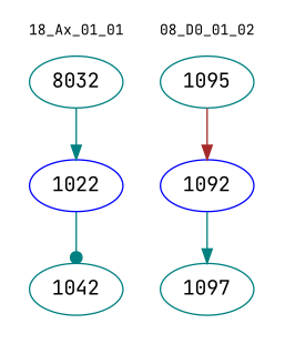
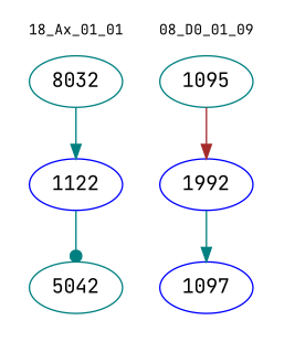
  digraph {
    fontname="JetBrains Mono"
    node [color=teal fontname="JetBrains Mono"]
    edge [arrowhead=normal color=teal fontname="JetBrains Mono"]
    n1 [label=8032]
-   n2 [color=blue label=1022]
-   n3 [label=1042]
+   n2 [color=blue label=1122]
+   n3 [label=5042]
    n4 [label=1095]
-   n5 [color=blue label=1092]
-   n6 [label=1097]
+   n5 [color=blue label=1992]
+   n6 [color=blue label=1097]
    subgraph cluster_1 {
      color=white
      fontsize=10
      label="18_Ax_01_01"
      n1
      n2
      n3
    }
    subgraph cluster_2 {
      color=white
      fontsize=10
-     label="08_D0_01_02"
+     label="08_D0_01_09"
      n4
      n5
      n6
    }
    n1 -> n2
    n2 -> n3 [arrowhead=dot]
    n4 -> n5 [color=brown]
    n5 -> n6
  }
